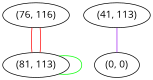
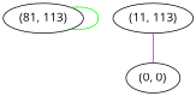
  graph {
    fontname="Open Sans"
    node [fontname="Open Sans"]
    edge [color=red fontname="Open Sans" weight=1]
-   "(76, 116)"
    "(81, 113)"
-   "(11, 113)" [label="(41, 113)"]
+   "(11, 113)"
    "(0, 0)"
-   "(76, 116)" -- "(81, 113)"
-   "(76, 116)" -- "(81, 113)"
    "(81, 113)" -- "(81, 113)" [color=green weight=2]
    "(11, 113)" -- "(0, 0)" [color=purple weight=4]
  }
